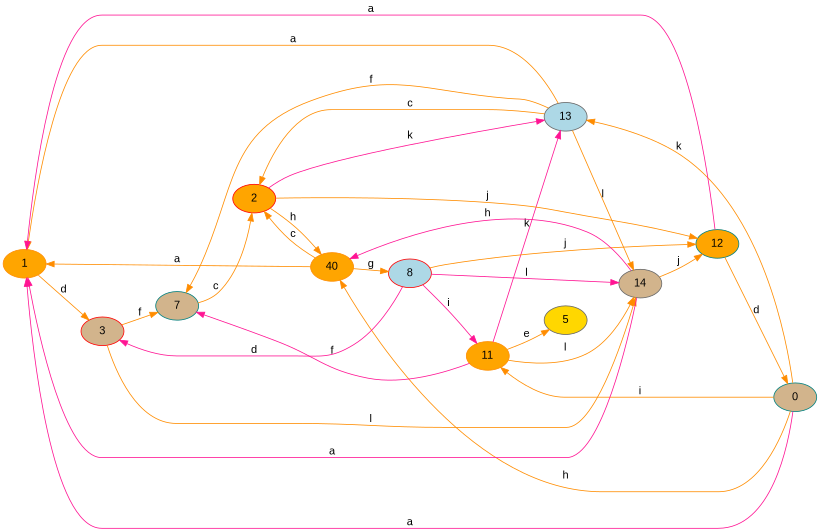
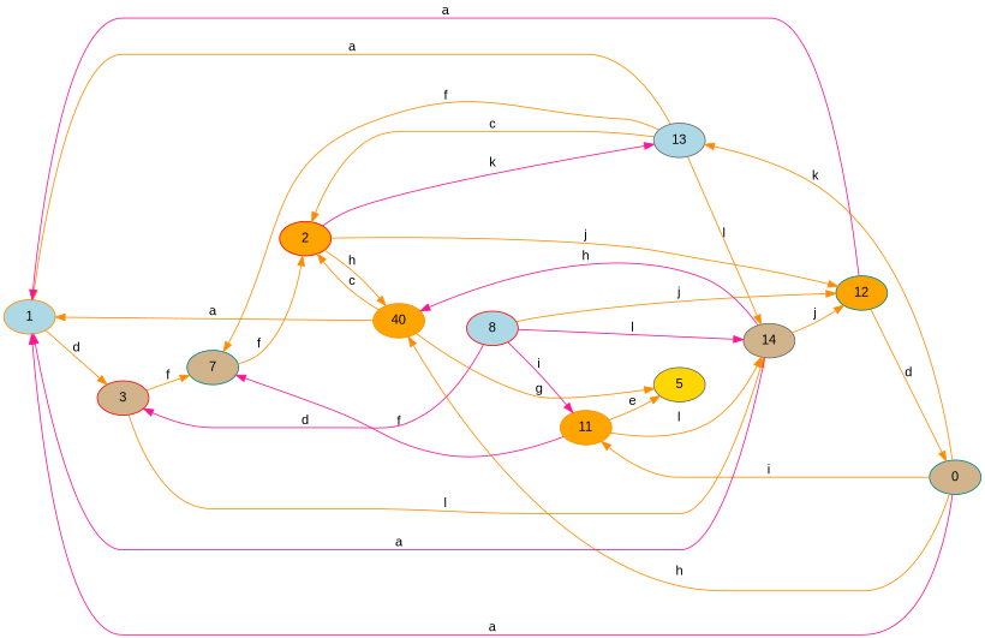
  strict digraph {
    fontname="Liberation Sans"
    rankdir=LR
    node [color=darkorange fillcolor=tan fontname="Liberation Sans" style=filled]
    edge [color=darkorange fontname="Liberation Sans"]
-   1 [fillcolor=orange]
+   1 [fillcolor=lightblue]
    0 [color=teal]
    n3 [fillcolor=orange label=40]
    11 [fillcolor=orange]
    13 [color=gray40 fillcolor=lightblue]
    3 [color=red]
    2 [color=red fillcolor=orange]
    8 [color=red fillcolor=lightblue]
    7 [color=teal]
    14 [color=gray40]
    5 [color=gray40 fillcolor=gold]
    12 [color=teal fillcolor=orange]
    1 -> 3 [label=d]
    0 -> 1 [color=deeppink label=a]
    0 -> n3 [label=h]
    0 -> 11 [label=i]
    0 -> 13 [label=k]
    n3 -> 1 [label=a]
    n3 -> 2 [label=c]
-   n3 -> 8 [label=g]
-   11 -> 13 [color=deeppink label=k]
+   n3 -> 5 [label=g]
    11 -> 7 [color=deeppink label=f]
    11 -> 14 [label=l]
    11 -> 5 [label=e]
    13 -> 1 [label=a]
    13 -> 2 [label=c]
    13 -> 7 [label=f]
    13 -> 14 [label=l]
    3 -> 7 [label=f]
    3 -> 14 [label=l]
    2 -> n3 [label=h]
    2 -> 13 [color=deeppink label=k]
    2 -> 12 [label=j]
    8 -> 11 [color=deeppink label=i]
    8 -> 3 [color=deeppink label=d]
    8 -> 14 [color=deeppink label=l]
    8 -> 12 [label=j]
-   7 -> 2 [label=c]
+   7 -> 2 [label=f]
    14 -> 1 [color=deeppink label=a]
    14 -> n3 [color=deeppink label=h]
    14 -> 12 [label=j]
    12 -> 1 [color=deeppink label=a]
    12 -> 0 [label=d]
  }
